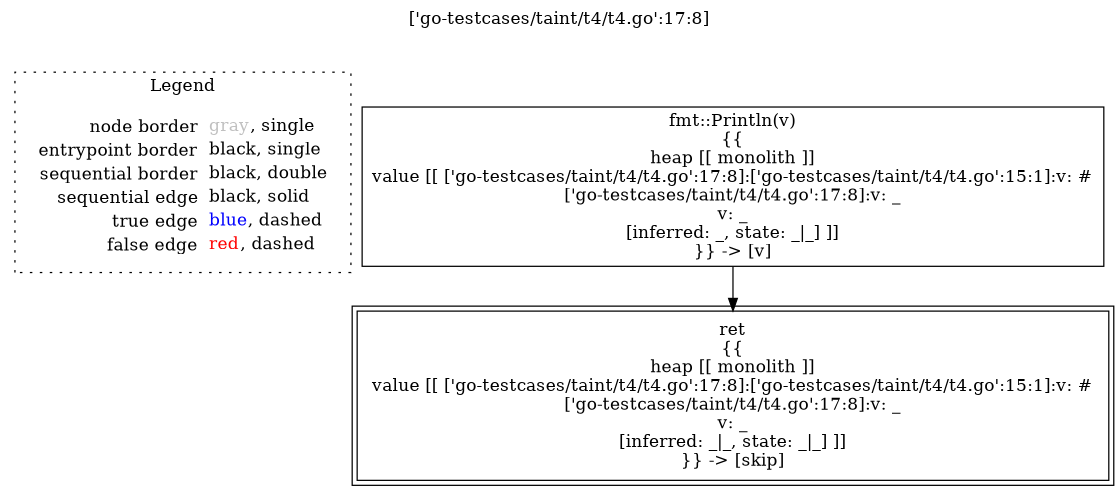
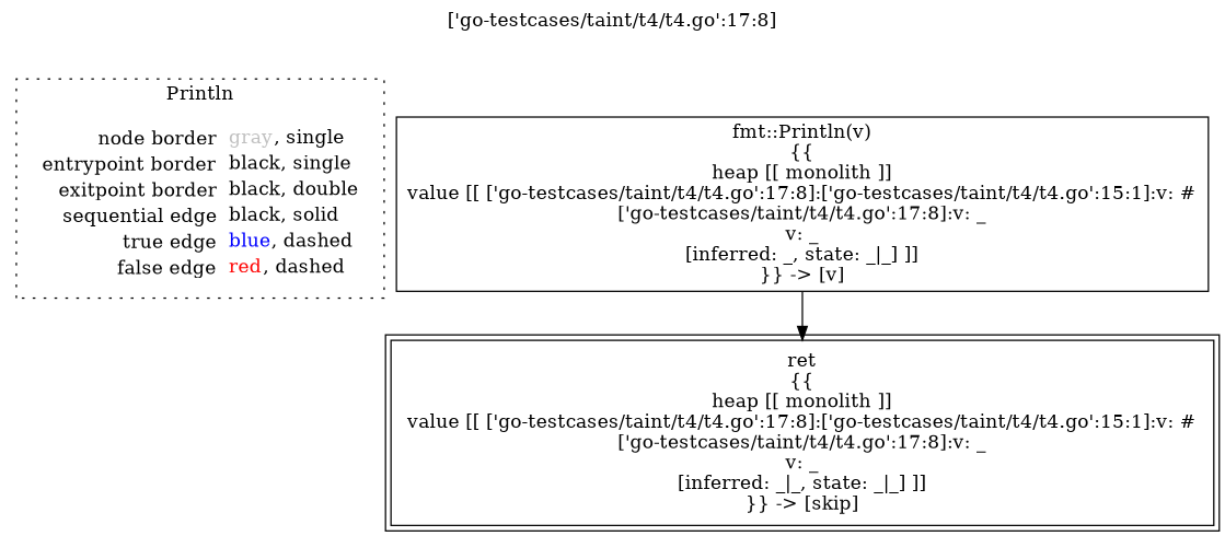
  digraph {
    label="['go-testcases/taint/t4/t4.go':17:8]"
    labelloc=t
    node [shape=rect color=black]
-   n1 [label=<<table border="0" cellpadding="2" cellspacing="0" cellborder="0"><tr><td align="right">node border&nbsp;</td><td align="left"><font color="gray">gray</font>, single</td></tr><tr><td align="right">entrypoint border&nbsp;</td><td align="left"><font color="black">black</font>, single</td></tr><tr><td align="right">sequential border&nbsp;</td><td align="left"><font color="black">black</font>, double</td></tr><tr><td align="right">sequential edge&nbsp;</td><td align="left"><font color="black">black</font>, solid</td></tr><tr><td align="right">true edge&nbsp;</td><td align="left"><font color="blue">blue</font>, dashed</td></tr><tr><td align="right">false edge&nbsp;</td><td align="left"><font color="red">red</font>, dashed</td></tr></table>> shape=plaintext color=""]
+   n1 [label=<<table border="0" cellpadding="2" cellspacing="0" cellborder="0"><tr><td align="right">node border&nbsp;</td><td align="left"><font color="gray">gray</font>, single</td></tr><tr><td align="right">entrypoint border&nbsp;</td><td align="left"><font color="black">black</font>, single</td></tr><tr><td align="right">exitpoint border&nbsp;</td><td align="left"><font color="black">black</font>, double</td></tr><tr><td align="right">sequential edge&nbsp;</td><td align="left"><font color="black">black</font>, solid</td></tr><tr><td align="right">true edge&nbsp;</td><td align="left"><font color="blue">blue</font>, dashed</td></tr><tr><td align="right">false edge&nbsp;</td><td align="left"><font color="red">red</font>, dashed</td></tr></table>> shape=plaintext color=""]
    n2 [label=<fmt::Println(v)<BR/>{{<BR/>heap [[ monolith ]]<BR/>value [[ ['go-testcases/taint/t4/t4.go':17:8]:['go-testcases/taint/t4/t4.go':15:1]:v: #<BR/>['go-testcases/taint/t4/t4.go':17:8]:v: _<BR/>v: _<BR/>[inferred: _, state: _|_] ]]<BR/>}} -&gt; [v]>]
    n3 [label=<ret<BR/>{{<BR/>heap [[ monolith ]]<BR/>value [[ ['go-testcases/taint/t4/t4.go':17:8]:['go-testcases/taint/t4/t4.go':15:1]:v: #<BR/>['go-testcases/taint/t4/t4.go':17:8]:v: _<BR/>v: _<BR/>[inferred: _|_, state: _|_] ]]<BR/>}} -&gt; [skip]> peripheries=2]
    subgraph cluster_1 {
-     label=Legend
+     label=Println
      style=dotted
      n1
    }
    n2 -> n3 [color=black]
  }
